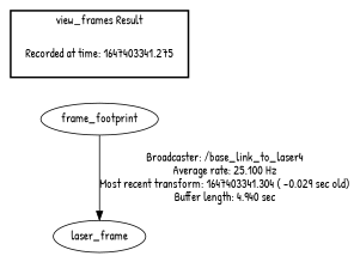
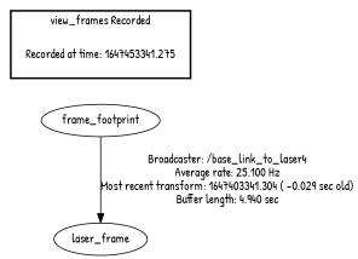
  digraph {
    fontname="Patrick Hand"
    node [fontname="Patrick Hand"]
    edge [fontname="Patrick Hand"]
-   "Recorded at time: 1647403341.275" [shape=plaintext]
+   "Recorded at time: 1647403341.275" [shape=plaintext label="Recorded at time: 1647453341.275"]
    n2 [label=frame_footprint]
    laser_frame
    subgraph cluster_1 {
      color=black
-     label="view_frames Result"
+     label="view_frames Recorded"
      style=bold
      "Recorded at time: 1647403341.275"
    }
    "Recorded at time: 1647403341.275" -> n2 [style=invis]
    n2 -> laser_frame [label="Broadcaster: /base_link_to_laser4\nAverage rate: 25.100 Hz\nMost recent transform: 1647403341.304 ( -0.029 sec old)\nBuffer length: 4.940 sec\n"]
  }
